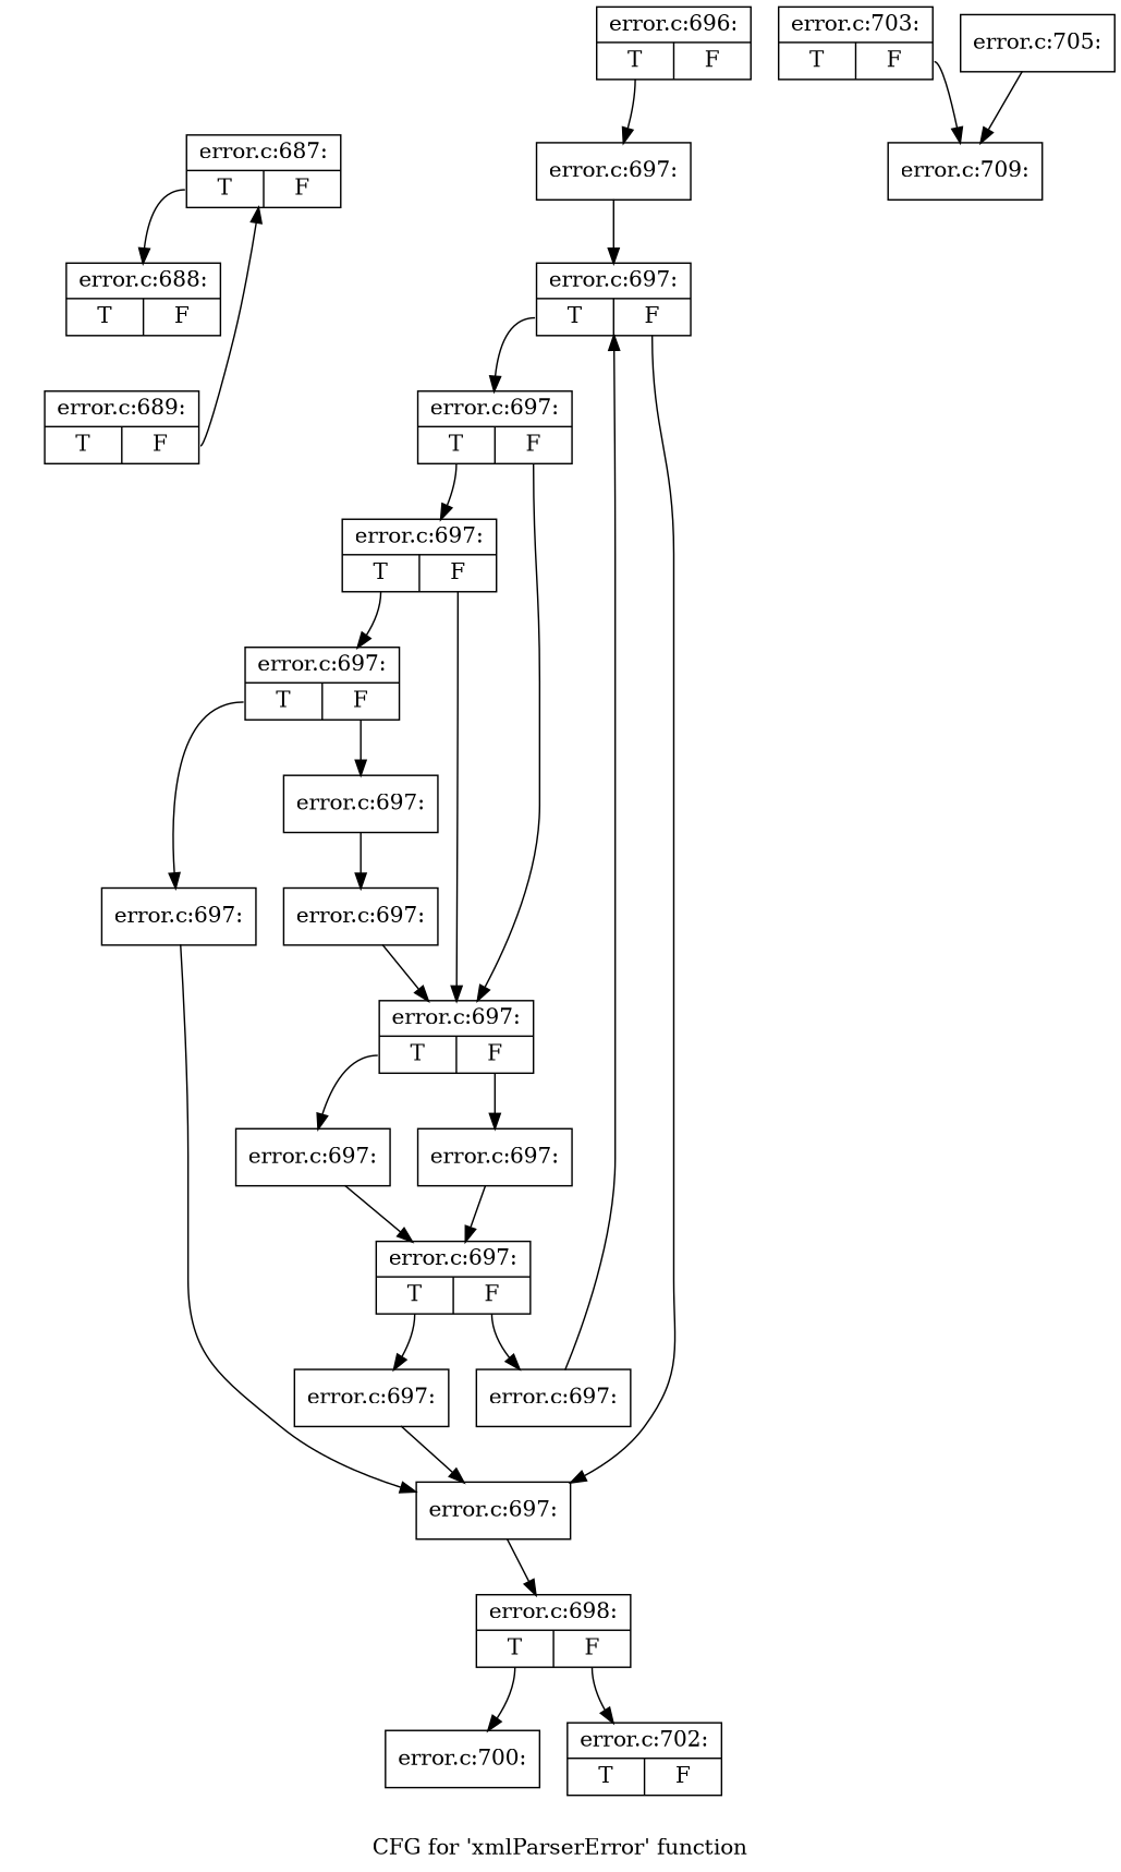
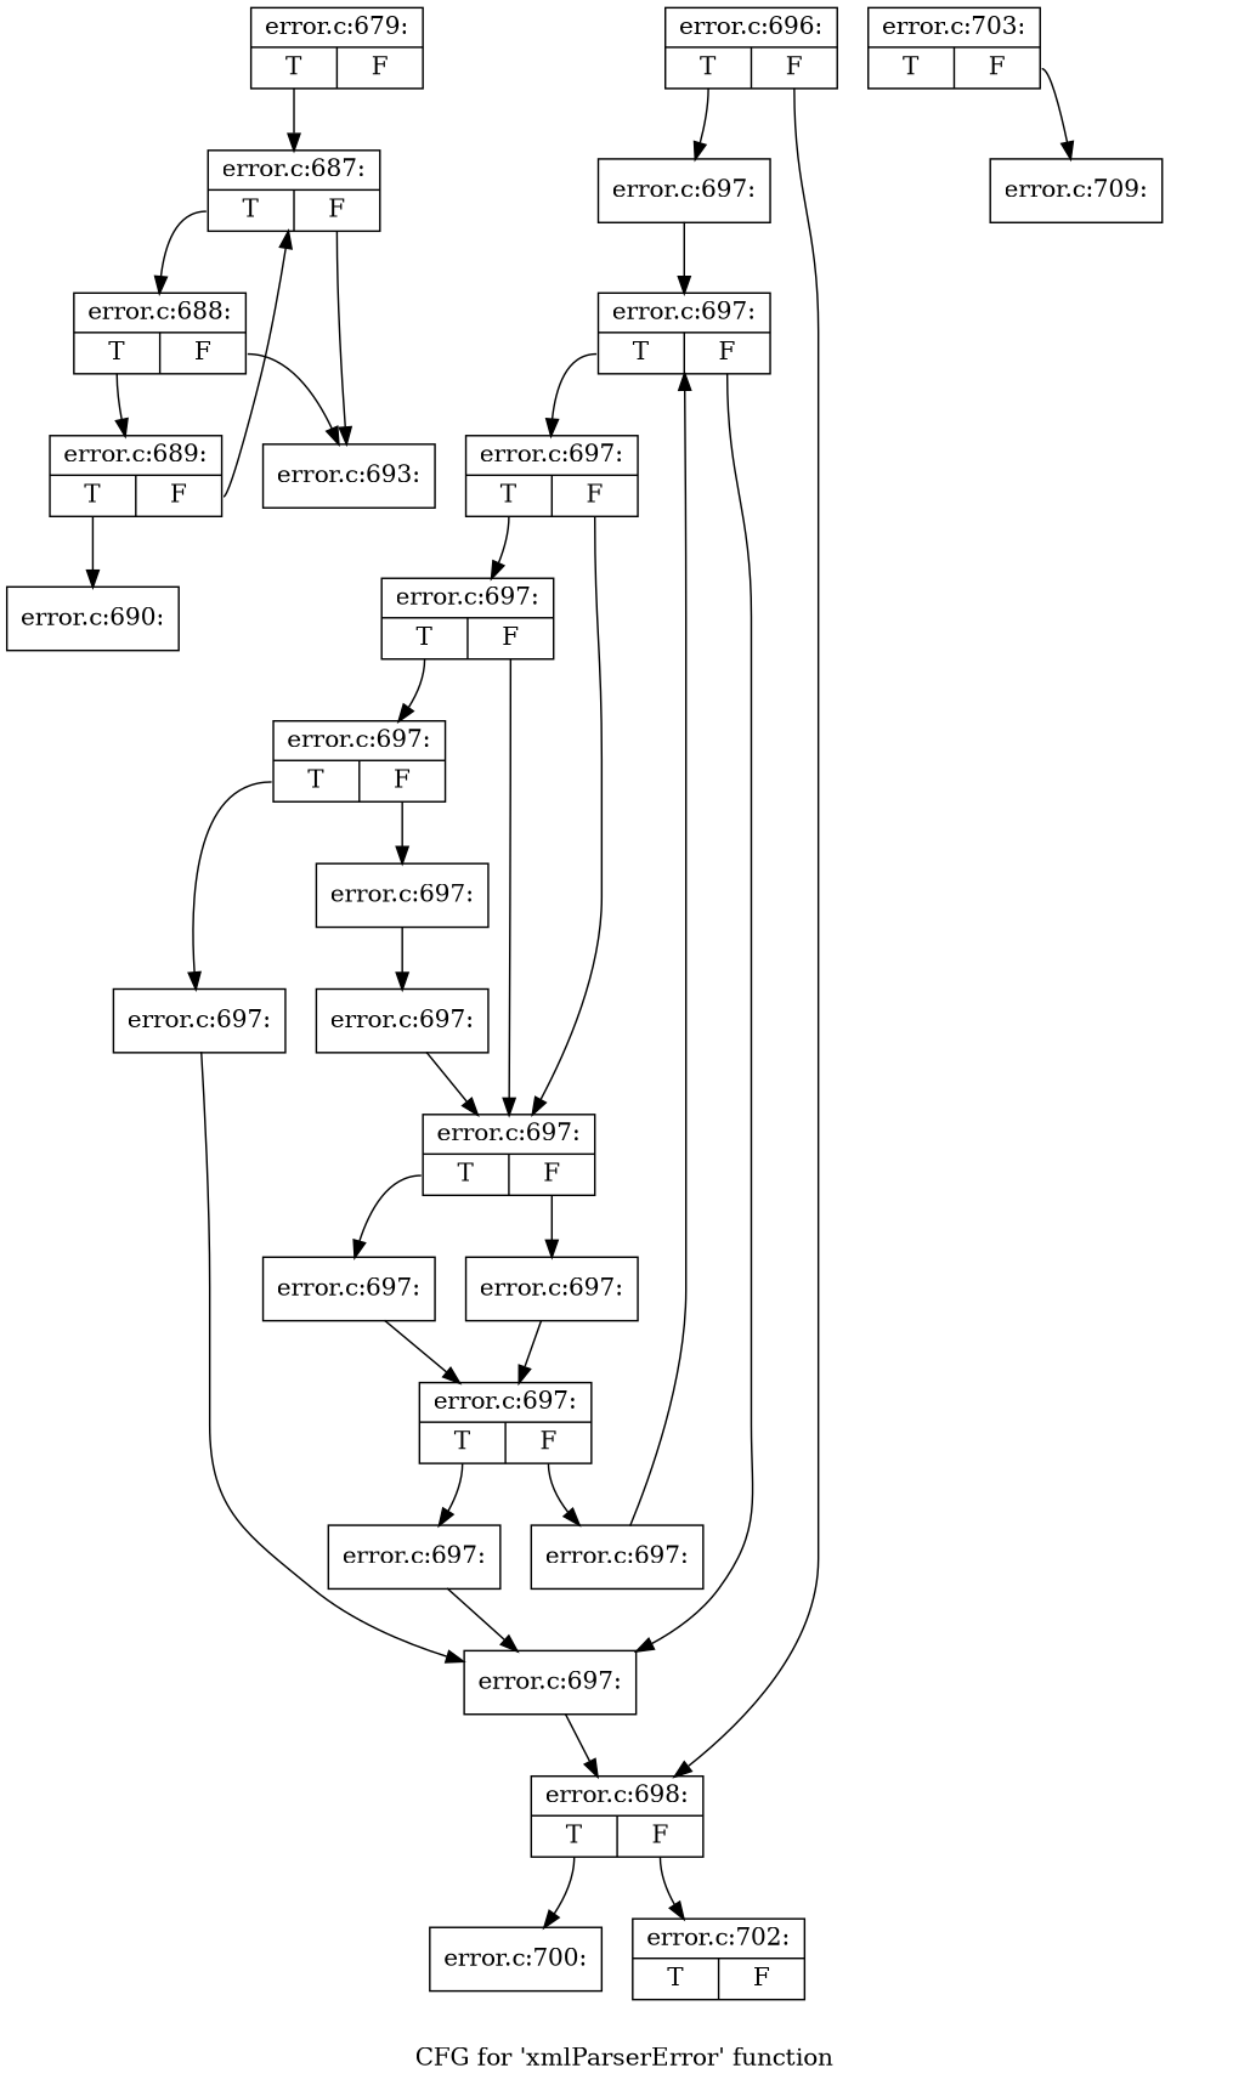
  digraph {
    label="CFG for 'xmlParserError' function"
    node [shape=record]
    edge [tailport=s0]
+   n1 [label="{error.c:679:|{<s0>T|<s1>F}}"]
    n2 [label="{error.c:687:|{<s0>T|<s1>F}}"]
    n3 [label="{error.c:688:|{<s0>T|<s1>F}}"]
+   n4 [label="{error.c:693:}"]
    n5 [label="{error.c:696:|{<s0>T|<s1>F}}"]
    n6 [label="{error.c:697:}"]
    n7 [label="{error.c:698:|{<s0>T|<s1>F}}"]
    n8 [label="{error.c:689:|{<s0>T|<s1>F}}"]
    n9 [label="{error.c:697:|{<s0>T|<s1>F}}"]
    n10 [label="{error.c:700:}"]
    n11 [label="{error.c:702:|{<s0>T|<s1>F}}"]
+   n12 [label="{error.c:690:}"]
    n13 [label="{error.c:697:|{<s0>T|<s1>F}}"]
    n14 [label="{error.c:697:}"]
    n15 [label="{error.c:697:|{<s0>T|<s1>F}}"]
    n16 [label="{error.c:697:|{<s0>T|<s1>F}}"]
    n17 [label="{error.c:697:|{<s0>T|<s1>F}}"]
    n18 [label="{error.c:697:}"]
    n19 [label="{error.c:697:}"]
    n20 [label="{error.c:697:}"]
    n21 [label="{error.c:697:}"]
    n22 [label="{error.c:697:|{<s0>T|<s1>F}}"]
    n23 [label="{error.c:697:}"]
    n24 [label="{error.c:697:}"]
    n25 [label="{error.c:697:}"]
    n26 [label="{error.c:703:|{<s0>T|<s1>F}}"]
    n27 [label="{error.c:709:}"]
-   n28 [label="{error.c:705:}"]
+   n1 -> n2
    n2 -> n3
+   n2 -> n4 [tailport=s1]
+   n3 -> n4 [tailport=s1]
+   n3 -> n8
    n5 -> n6
+   n5 -> n7 [tailport=s1]
    n6 -> n9 [tailport=""]
    n7 -> n10
    n7 -> n11 [tailport=s1]
    n8 -> n2 [tailport=s1]
+   n8 -> n12
    n9 -> n13
    n9 -> n14 [tailport=s1]
    n13 -> n15
    n13 -> n16 [tailport=s1]
    n14 -> n7 [tailport=""]
    n15 -> n16 [tailport=s1]
    n15 -> n17
    n16 -> n18
    n16 -> n19 [tailport=s1]
    n17 -> n20
    n17 -> n21 [tailport=s1]
    n18 -> n22 [tailport=""]
    n19 -> n22 [tailport=""]
    n20 -> n14 [tailport=""]
    n21 -> n23 [tailport=""]
    n22 -> n24
    n22 -> n25 [tailport=s1]
    n23 -> n16 [tailport=""]
    n24 -> n14 [tailport=""]
    n25 -> n9 [tailport=""]
    n26 -> n27 [tailport=s1]
-   n28 -> n27 [tailport=""]
  }
